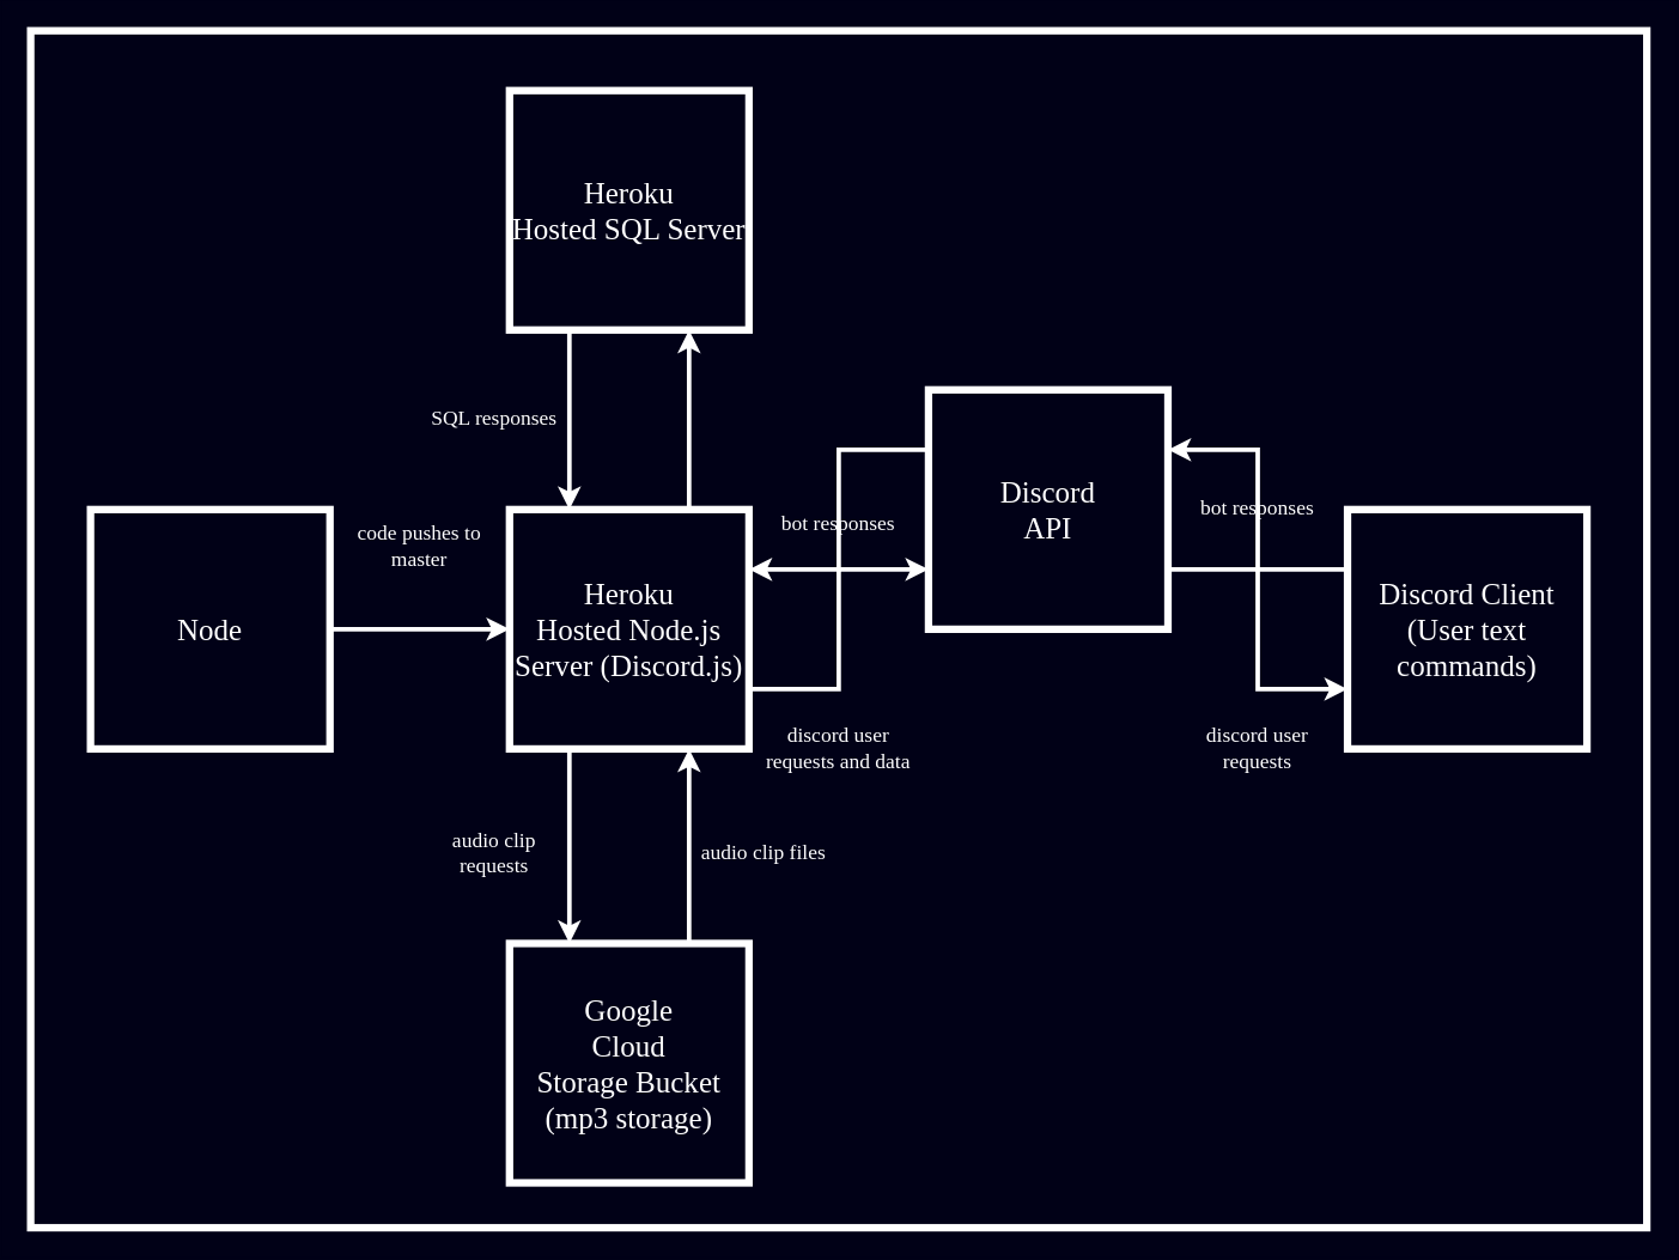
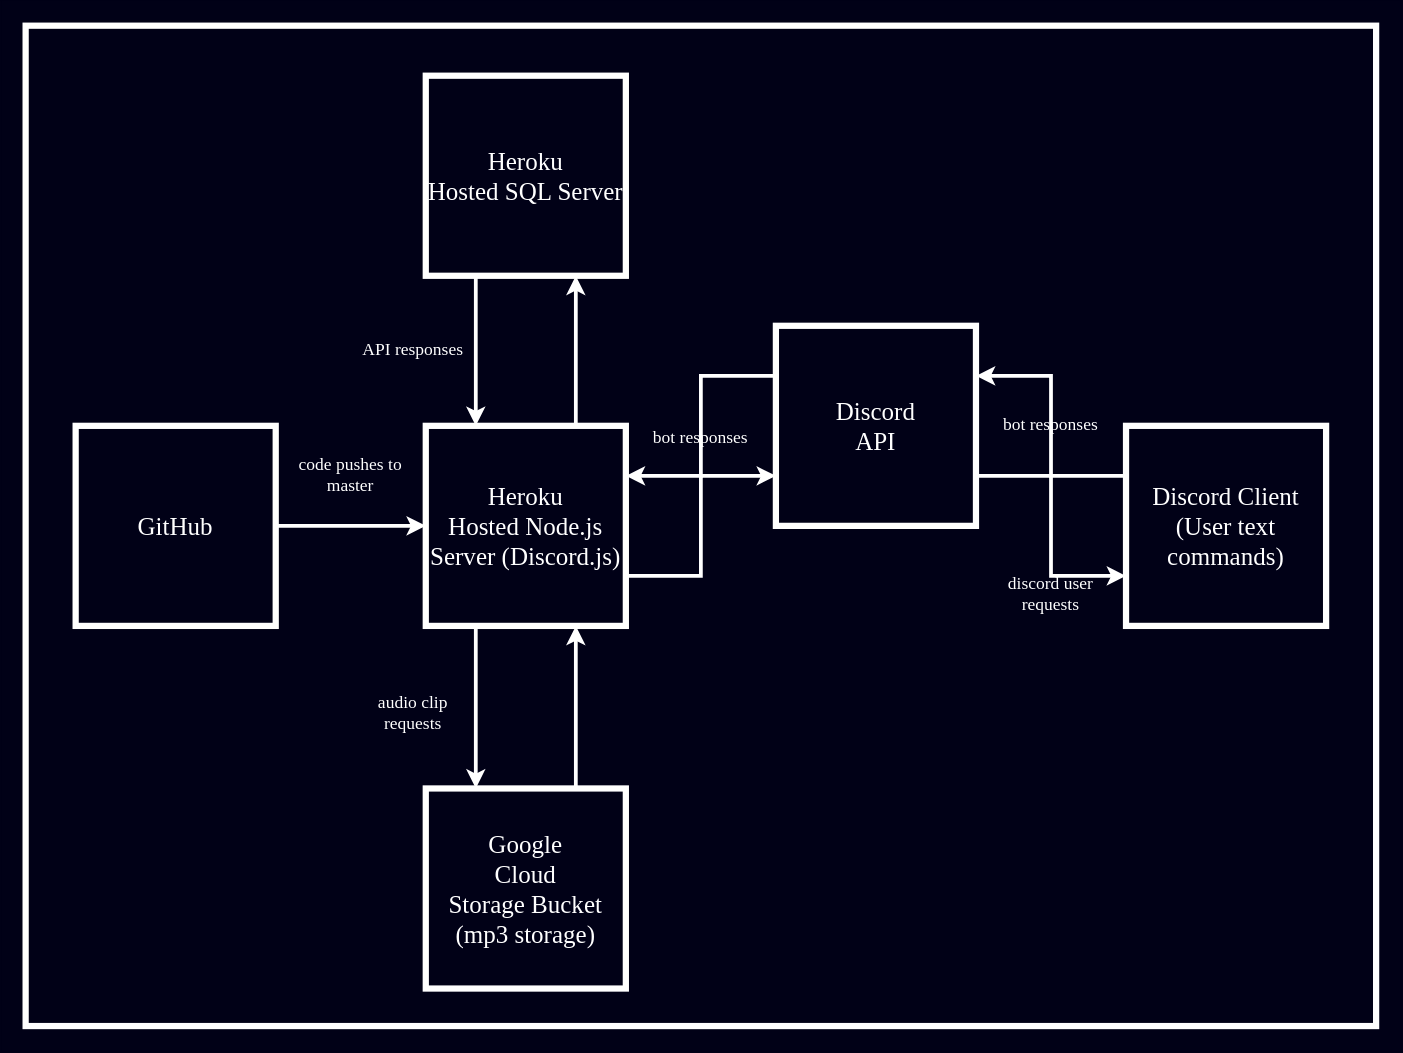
  <mxCell id="0" />
  <mxCell id="1" parent="0" />
  <mxCell id="2" value="" style="rounded=0;whiteSpace=wrap;html=1;strokeWidth=5;strokeColor=#FFFFFF;fillColor=none;fontColor=#FFFFFF;fontSize=20;fontStyle=0;fontFamily=Lucida Console;" vertex="1" parent="1"><mxGeometry width="1080" height="800" as="geometry" x="20" y="20" /></mxCell>
  <mxCell id="3" style="edgeStyle=orthogonalEdgeStyle;rounded=0;orthogonalLoop=1;jettySize=auto;html=1;entryX=0;entryY=0.75;entryDx=0;entryDy=0;fontFamily=Lucida Console;fontSize=20;fontColor=#FFFFFF;strokeColor=#FFFFFF;strokeWidth=3;exitX=1;exitY=0.75;exitDx=0;exitDy=0;" edge="1" parent="1" source="4" target="7"><mxGeometry relative="1" as="geometry"><mxPoint x="600" y="420" as="sourcePoint" /></mxGeometry></mxCell>
  <mxCell id="4" value="Heroku&lt;br&gt;Hosted Node.js Server (Discord.js)" style="rounded=0;whiteSpace=wrap;html=1;strokeWidth=5;strokeColor=#FFFFFF;fillColor=none;fontColor=#FFFFFF;fontSize=20;fontStyle=0;fontFamily=Lucida Console;" vertex="1" parent="1"><mxGeometry x="340" y="340" width="160" height="160" as="geometry" /></mxCell>
  <mxCell id="5" value="Heroku&lt;br&gt;Hosted SQL Server" style="rounded=0;whiteSpace=wrap;html=1;strokeWidth=5;strokeColor=#FFFFFF;fillColor=none;fontColor=#FFFFFF;fontSize=20;fontStyle=0;fontFamily=Lucida Console;" vertex="1" parent="1"><mxGeometry x="340" y="60" width="160" height="160" as="geometry" /></mxCell>
  <mxCell id="6" value="Google&lt;br&gt;Cloud&lt;br&gt;Storage Bucket (mp3 storage)" style="rounded=0;whiteSpace=wrap;html=1;strokeWidth=5;strokeColor=#FFFFFF;fillColor=none;fontColor=#FFFFFF;fontSize=20;fontStyle=0;fontFamily=Lucida Console;" vertex="1" parent="1"><mxGeometry x="340" y="630" width="160" height="160" as="geometry" /></mxCell>
  <mxCell id="7" value="Discord&lt;br&gt;API" style="rounded=0;whiteSpace=wrap;html=1;strokeWidth=5;strokeColor=#FFFFFF;fillColor=none;fontColor=#FFFFFF;fontSize=20;fontStyle=0;fontFamily=Lucida Console;" vertex="1" parent="1"><mxGeometry x="620" y="260" width="160" height="160" as="geometry" /></mxCell>
  <mxCell id="8" value="Discord Client &lt;br&gt;(User text commands)" style="rounded=0;whiteSpace=wrap;html=1;strokeWidth=5;strokeColor=#FFFFFF;fillColor=none;fontColor=#FFFFFF;fontSize=20;fontStyle=0;fontFamily=Lucida Console;" vertex="1" parent="1"><mxGeometry x="900" y="340" width="160" height="160" as="geometry" /></mxCell>
- <mxCell id="9" value="Node" style="rounded=0;whiteSpace=wrap;html=1;strokeWidth=5;strokeColor=#FFFFFF;fillColor=none;fontColor=#FFFFFF;fontSize=20;fontStyle=0;fontFamily=Lucida Console;" vertex="1" parent="1"><mxGeometry x="60" y="340" width="160" height="160" as="geometry" /></mxCell>
+ <mxCell id="9" value="GitHub" style="rounded=0;whiteSpace=wrap;html=1;strokeWidth=5;strokeColor=#FFFFFF;fillColor=none;fontColor=#FFFFFF;fontSize=20;fontStyle=0;fontFamily=Lucida Console;" vertex="1" parent="1"><mxGeometry x="60" y="340" width="160" height="160" as="geometry" /></mxCell>
  <mxCell id="10" value="" style="edgeStyle=orthogonalEdgeStyle;rounded=0;orthogonalLoop=1;jettySize=auto;exitX=0;exitY=0.25;exitDx=0;exitDy=0;fontFamily=Lucida Console;fontSize=20;fontColor=#FFFFFF;strokeColor=#FFFFFF;strokeWidth=3;html=1;labelBackgroundColor=none;labelBorderColor=none;entryX=1;entryY=0.25;entryDx=0;entryDy=0;" edge="1" parent="1" source="7" target="4"><mxGeometry y="-80" relative="1" as="geometry"><mxPoint x="460" y="580" as="sourcePoint" /><mxPoint x="610" y="480" as="targetPoint" /><mxPoint as="offset" /></mxGeometry></mxCell>
  <mxCell id="11" style="edgeStyle=orthogonalEdgeStyle;rounded=0;orthogonalLoop=1;jettySize=auto;html=1;exitX=1;exitY=0.75;exitDx=0;exitDy=0;entryX=0;entryY=0.75;entryDx=0;entryDy=0;fontFamily=Lucida Console;fontSize=20;fontColor=#FFFFFF;strokeColor=#FFFFFF;strokeWidth=3;" edge="1" parent="1" source="7" target="8"><mxGeometry relative="1" as="geometry"><mxPoint x="1140" y="240" as="sourcePoint" /><mxPoint x="1140" y="320" as="targetPoint" /></mxGeometry></mxCell>
  <mxCell id="12" style="edgeStyle=orthogonalEdgeStyle;rounded=0;orthogonalLoop=1;jettySize=auto;html=1;exitX=0;exitY=0.25;exitDx=0;exitDy=0;fontFamily=Lucida Console;fontSize=20;fontColor=#FFFFFF;strokeColor=#FFFFFF;strokeWidth=3;entryX=1;entryY=0.25;entryDx=0;entryDy=0;" edge="1" parent="1" source="8" target="7"><mxGeometry relative="1" as="geometry"><mxPoint x="1220" y="320" as="sourcePoint" /><mxPoint x="1320" y="570" as="targetPoint" /></mxGeometry></mxCell>
  <mxCell id="13" style="edgeStyle=orthogonalEdgeStyle;rounded=0;orthogonalLoop=1;jettySize=auto;html=1;exitX=1;exitY=0.5;exitDx=0;exitDy=0;entryX=0;entryY=0.5;entryDx=0;entryDy=0;fontFamily=Lucida Console;fontSize=20;fontColor=#FFFFFF;strokeColor=#FFFFFF;strokeWidth=3;" edge="1" parent="1" source="9" target="4"><mxGeometry relative="1" as="geometry"><mxPoint x="390" y="750" as="sourcePoint" /><mxPoint x="390" y="830" as="targetPoint" /></mxGeometry></mxCell>
  <mxCell id="14" style="edgeStyle=orthogonalEdgeStyle;rounded=0;orthogonalLoop=1;jettySize=auto;html=1;exitX=0.25;exitY=1;exitDx=0;exitDy=0;entryX=0.25;entryY=0;entryDx=0;entryDy=0;fontFamily=Lucida Console;fontSize=20;fontColor=#FFFFFF;strokeColor=#FFFFFF;strokeWidth=3;" edge="1" parent="1" source="5" target="4"><mxGeometry relative="1" as="geometry"><mxPoint x="270" y="430" as="sourcePoint" /><mxPoint x="350" y="430" as="targetPoint" /></mxGeometry></mxCell>
  <mxCell id="15" style="edgeStyle=orthogonalEdgeStyle;rounded=0;orthogonalLoop=1;jettySize=auto;html=1;entryX=0.75;entryY=1;entryDx=0;entryDy=0;fontFamily=Lucida Console;fontSize=20;fontColor=#FFFFFF;strokeColor=#FFFFFF;strokeWidth=3;exitX=0.75;exitY=0;exitDx=0;exitDy=0;" edge="1" parent="1" source="6" target="4"><mxGeometry relative="1" as="geometry"><mxPoint x="520" y="710" as="sourcePoint" /><mxPoint x="390" y="350" as="targetPoint" /></mxGeometry></mxCell>
  <mxCell id="16" style="edgeStyle=orthogonalEdgeStyle;rounded=0;orthogonalLoop=1;jettySize=auto;html=1;exitX=0.25;exitY=1;exitDx=0;exitDy=0;entryX=0.25;entryY=0;entryDx=0;entryDy=0;fontFamily=Lucida Console;fontSize=20;fontColor=#FFFFFF;strokeColor=#FFFFFF;strokeWidth=3;" edge="1" parent="1" source="4" target="6"><mxGeometry relative="1" as="geometry"><mxPoint x="400" y="520" as="sourcePoint" /><mxPoint x="400" y="600" as="targetPoint" /></mxGeometry></mxCell>
  <mxCell id="17" style="edgeStyle=orthogonalEdgeStyle;rounded=0;orthogonalLoop=1;jettySize=auto;html=1;exitX=0.75;exitY=0;exitDx=0;exitDy=0;entryX=0.75;entryY=1;entryDx=0;entryDy=0;fontFamily=Lucida Console;fontSize=20;fontColor=#FFFFFF;strokeColor=#FFFFFF;strokeWidth=3;" edge="1" parent="1" source="4" target="5"><mxGeometry relative="1" as="geometry"><mxPoint x="410" y="490" as="sourcePoint" /><mxPoint x="410" y="570" as="targetPoint" /></mxGeometry></mxCell>
- <mxCell id="18" value="&lt;span&gt;discord user&lt;/span&gt;&lt;br&gt;&lt;span&gt;requests and data&lt;/span&gt;" style="text;html=1;strokeColor=none;fillColor=none;align=center;verticalAlign=middle;whiteSpace=wrap;rounded=0;fontFamily=Lucida Console;fontSize=14;fontColor=#FFFFFF;" vertex="1" parent="1"><mxGeometry x="500" y="470" width="120" height="60" as="geometry" /></mxCell>
  <mxCell id="19" value="bot responses" style="text;html=1;strokeColor=none;fillColor=none;align=center;verticalAlign=middle;whiteSpace=wrap;rounded=0;fontFamily=Lucida Console;fontSize=14;fontColor=#FFFFFF;" vertex="1" parent="1"><mxGeometry x="510" y="320" width="100" height="60" as="geometry" /></mxCell>
  <mxCell id="20" value="bot responses" style="text;html=1;strokeColor=none;fillColor=none;align=center;verticalAlign=middle;whiteSpace=wrap;rounded=0;fontFamily=Lucida Console;fontSize=14;fontColor=#FFFFFF;" vertex="1" parent="1"><mxGeometry x="790" y="310" width="100" height="60" as="geometry" /></mxCell>
- <mxCell id="21" value="&lt;span&gt;discord user&lt;/span&gt;&lt;br&gt;requests" style="text;html=1;strokeColor=none;fillColor=none;align=center;verticalAlign=middle;whiteSpace=wrap;rounded=0;fontFamily=Lucida Console;fontSize=14;fontColor=#FFFFFF;" vertex="1" parent="1"><mxGeometry x="790" y="470" width="100" height="60" as="geometry" /></mxCell>
- <mxCell id="22" value="code pushes to master" style="text;html=1;strokeColor=none;fillColor=none;align=center;verticalAlign=middle;whiteSpace=wrap;rounded=0;fontFamily=Lucida Console;fontSize=14;fontColor=#FFFFFF;" vertex="1" parent="1"><mxGeometry x="230" y="335" width="100" height="60" as="geometry" /></mxCell>
- <mxCell id="23" value="audio clip files" style="text;html=1;strokeColor=none;fillColor=none;align=center;verticalAlign=middle;whiteSpace=wrap;rounded=0;fontFamily=Lucida Console;fontSize=14;fontColor=#FFFFFF;" vertex="1" parent="1"><mxGeometry x="460" y="540" width="100" height="60" as="geometry" /></mxCell>
+ <mxCell id="21" value="&lt;span&gt;discord user&lt;/span&gt;&lt;br&gt;requests" style="text;html=1;strokeColor=none;fillColor=none;align=center;verticalAlign=middle;whiteSpace=wrap;rounded=0;fontFamily=Lucida Console;fontSize=14;fontColor=#FFFFFF;" vertex="1" parent="1"><mxGeometry x="790" y="445" width="100" height="60" as="geometry" /></mxCell>
+ <mxCell id="22" value="code pushes to master" style="text;html=1;strokeColor=none;fillColor=none;align=center;verticalAlign=middle;whiteSpace=wrap;rounded=0;fontFamily=Lucida Console;fontSize=14;fontColor=#FFFFFF;" vertex="1" parent="1"><mxGeometry x="230" y="350" width="100" height="60" as="geometry" /></mxCell>
  <mxCell id="24" value="audio clip requests" style="text;html=1;strokeColor=none;fillColor=none;align=center;verticalAlign=middle;whiteSpace=wrap;rounded=0;fontFamily=Lucida Console;fontSize=14;fontColor=#FFFFFF;" vertex="1" parent="1"><mxGeometry x="280" y="540" width="100" height="60" as="geometry" /></mxCell>
- <mxCell id="25" value="SQL responses" style="text;html=1;strokeColor=none;fillColor=none;align=center;verticalAlign=middle;whiteSpace=wrap;rounded=0;fontFamily=Lucida Console;fontSize=14;fontColor=#FFFFFF;" vertex="1" parent="1"><mxGeometry x="285" y="250" width="90" height="60" as="geometry" /></mxCell>
+ <mxCell id="25" value="API responses" style="text;html=1;strokeColor=none;fillColor=none;align=center;verticalAlign=middle;whiteSpace=wrap;rounded=0;fontFamily=Lucida Console;fontSize=14;fontColor=#FFFFFF;" vertex="1" parent="1"><mxGeometry x="285" y="250" width="90" height="60" as="geometry" /></mxCell>
